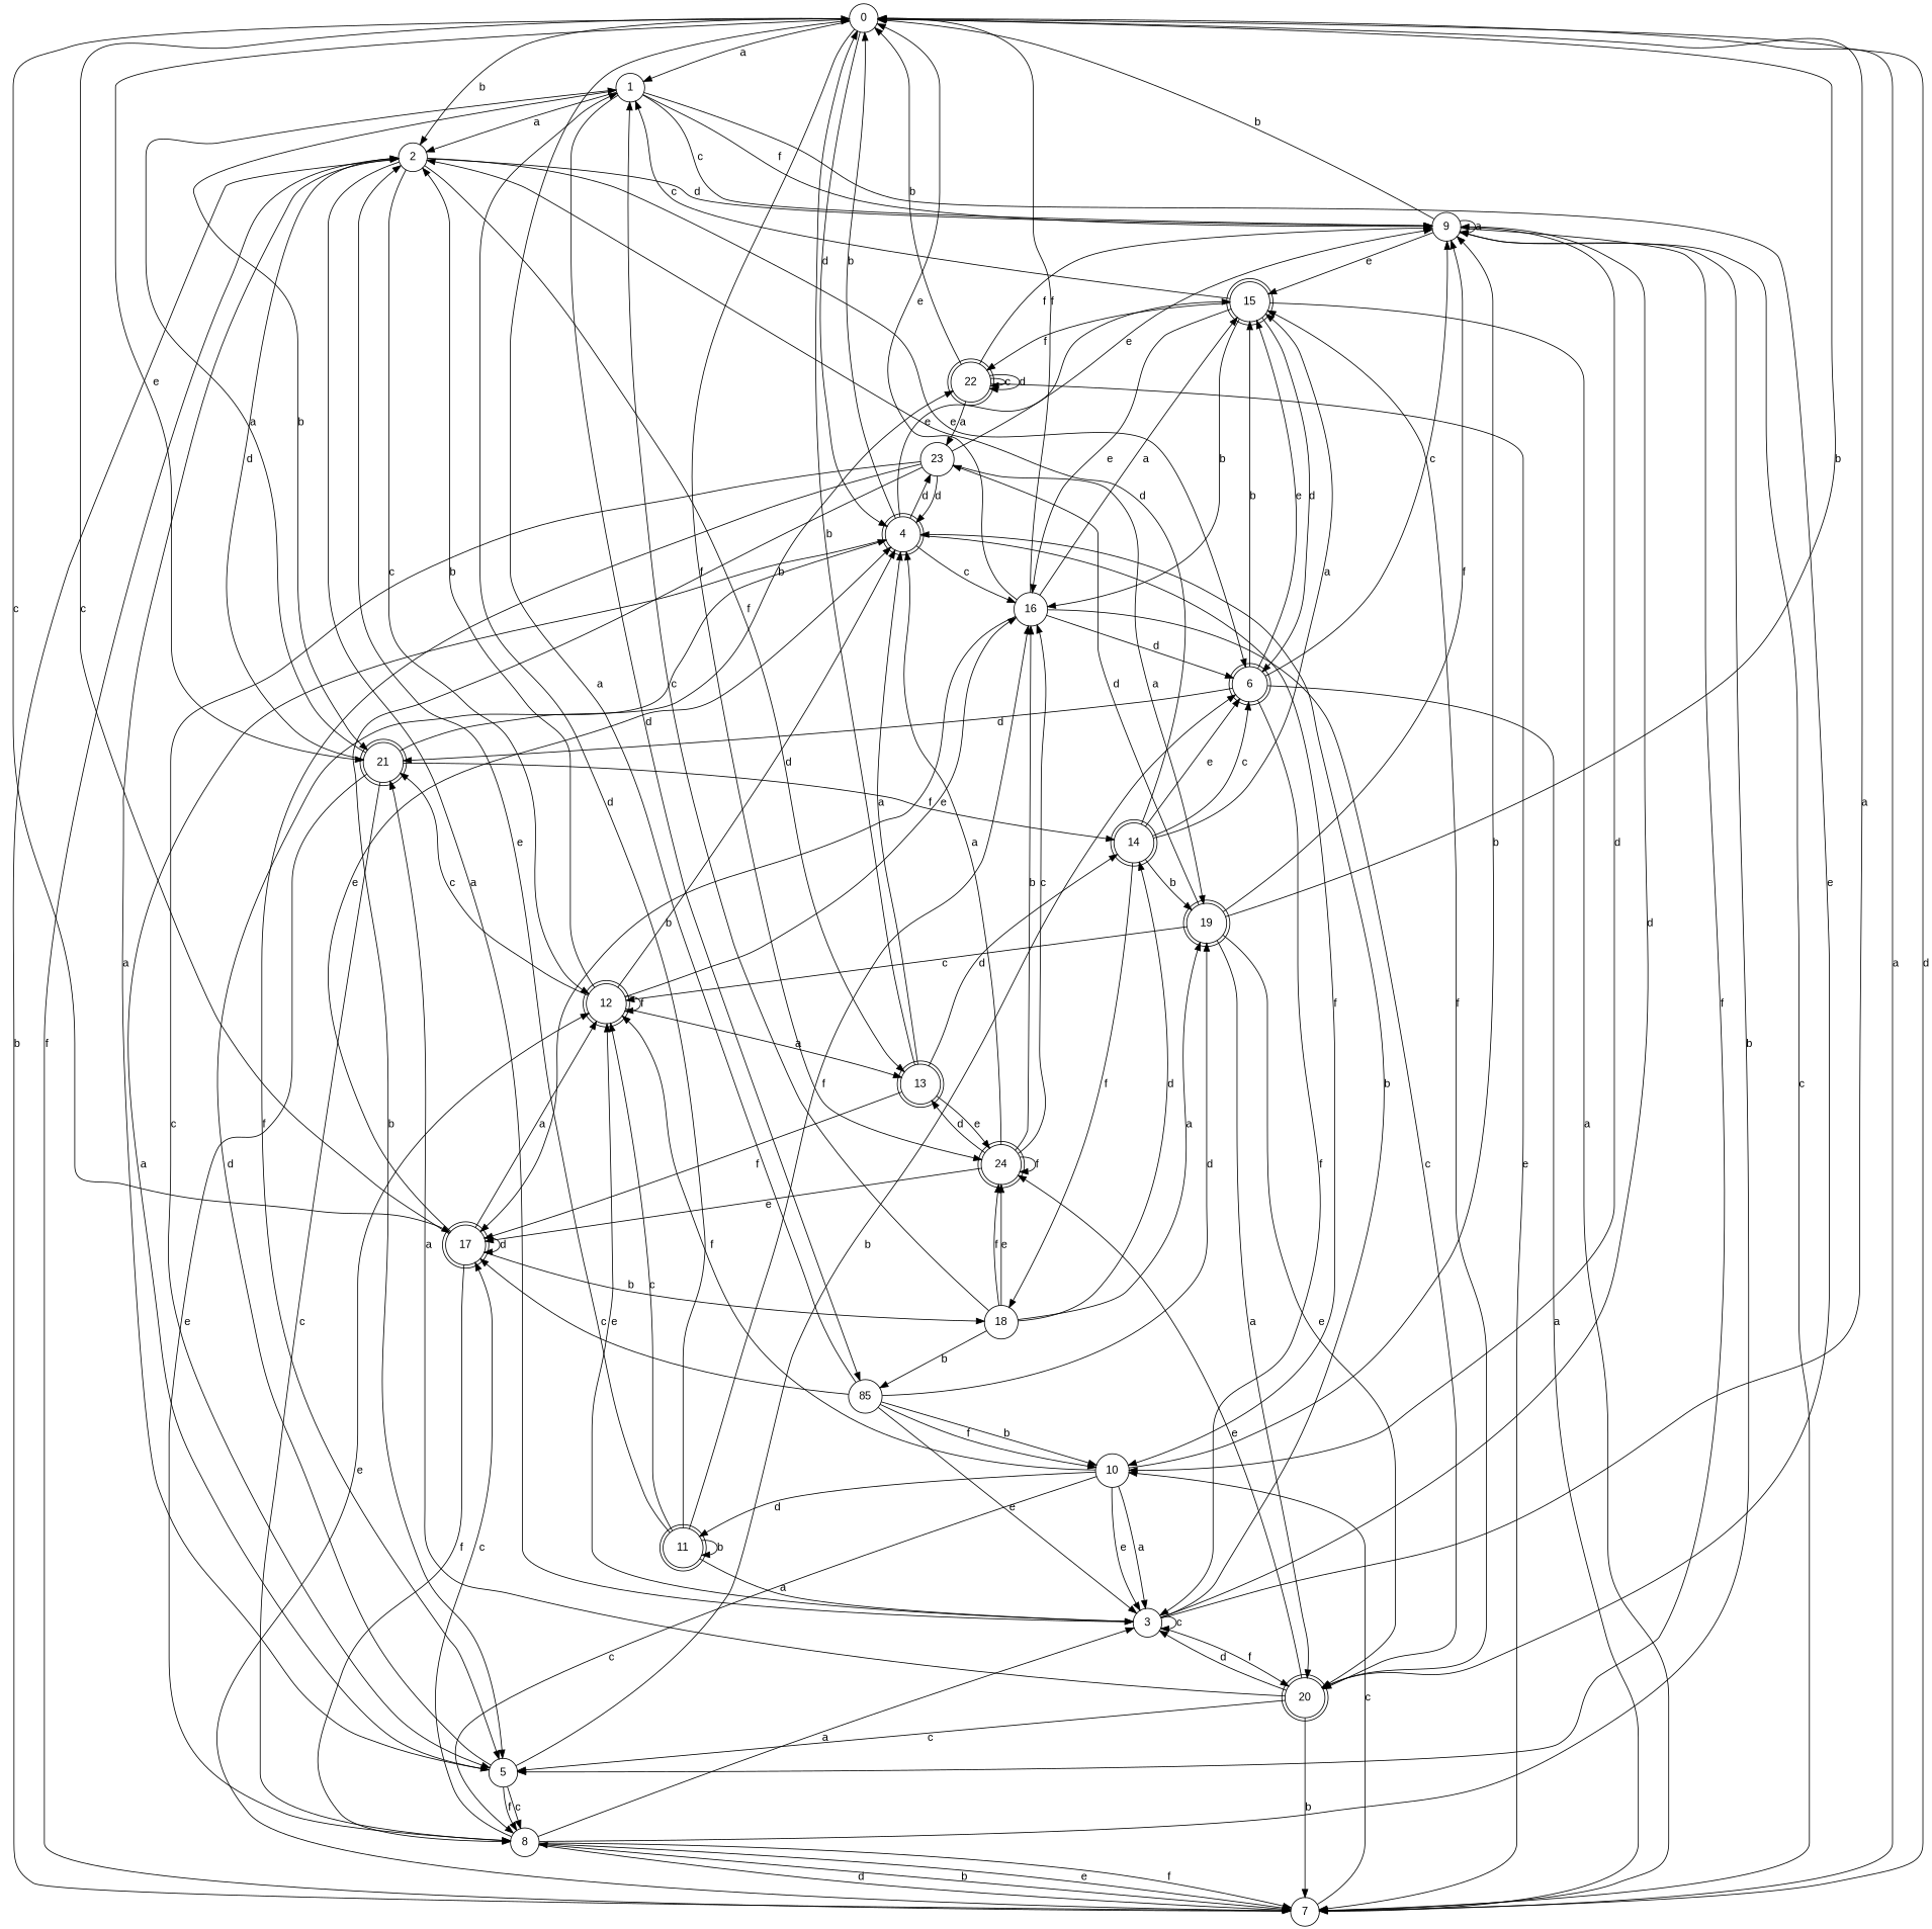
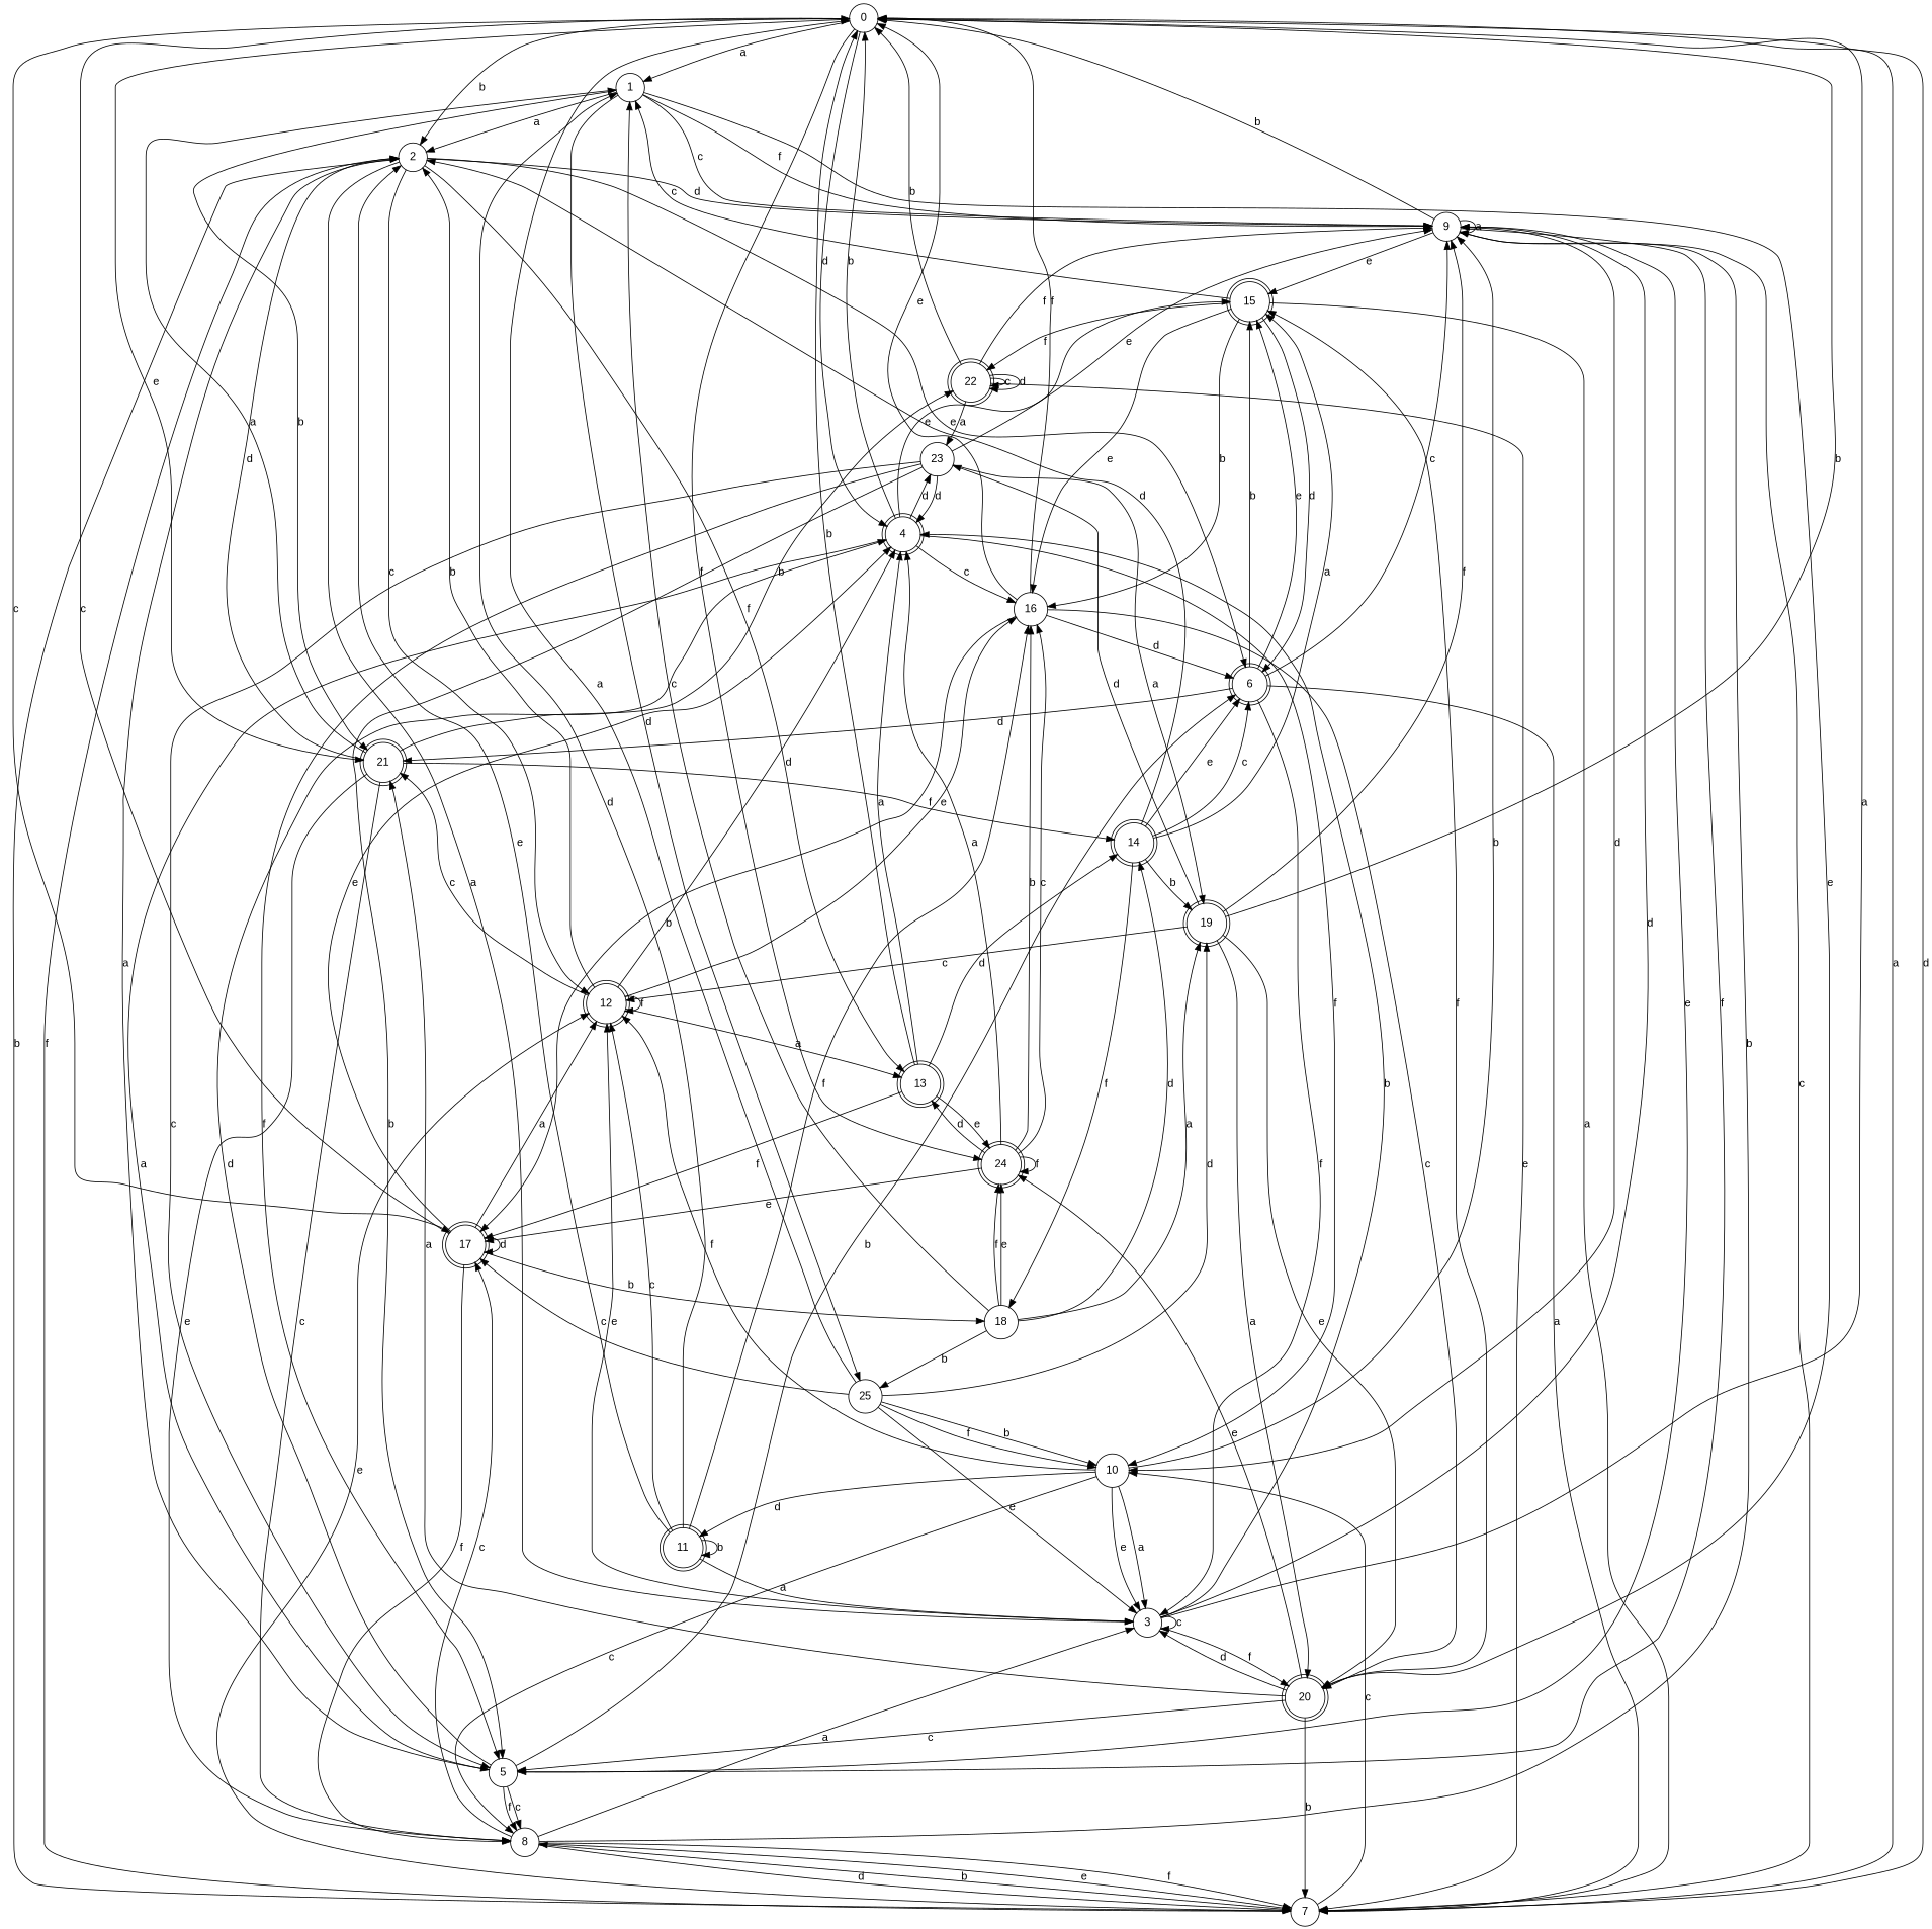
  digraph {
    fontname="Liberation Sans"
    rankdir=TB
    node [color=black fillcolor=white fontname="Liberation Sans" shape=circle style=filled]
    edge [fontname="Liberation Sans"]
    n1 [label=0]
    n2 [label=1]
    n3 [label=2]
    n4 [label=4 shape=doublecircle style="rounded,filled"]
    n5 [label=17 shape=doublecircle style="rounded,filled"]
    n6 [label=21 shape=doublecircle style="rounded,filled"]
    n7 [label=24 shape=doublecircle style="rounded,filled"]
    n8 [label=9]
    n9 [label=20 shape=doublecircle style="rounded,filled"]
-   n10 [label=85]
+   n10 [label=25]
    n11 [label=3]
    n12 [label=6 shape=doublecircle style="rounded,filled"]
    n13 [label=7]
    n14 [label=12 shape=doublecircle style="rounded,filled"]
    n15 [label=13 shape=doublecircle style="rounded,filled"]
    n16 [label=5]
    n17 [label=10]
    n18 [label=15 shape=doublecircle style="rounded,filled"]
    n19 [label=16]
    n20 [label=23]
    n21 [label=8]
    n22 [label=18]
    n23 [label=14 shape=doublecircle style="rounded,filled"]
    n24 [label=22 shape=doublecircle style="rounded,filled"]
    n25 [label=19 shape=doublecircle style="rounded,filled"]
    n26 [label=11 shape=doublecircle style="rounded,filled"]
    n1 -> n2 [label=a]
    n1 -> n3 [label=b]
    n1 -> n4 [label=d]
    n1 -> n5 [label=c]
    n1 -> n6 [label=e]
    n1 -> n7 [label=f]
    n2 -> n3 [label=a]
    n2 -> n6 [label=b]
    n2 -> n8 [label=c]
    n2 -> n8 [label=f]
    n2 -> n9 [label=e]
    n2 -> n10 [label=d]
    n3 -> n8 [label=d]
    n3 -> n11 [label=a]
    n3 -> n12 [label=e]
    n3 -> n13 [label=b]
    n3 -> n14 [label=c]
    n3 -> n15 [label=f]
    n4 -> n1 [label=b]
    n4 -> n16 [label=a]
    n4 -> n17 [label=f]
    n4 -> n18 [label=e]
    n4 -> n19 [label=c]
    n4 -> n20 [label=d]
    n5 -> n1 [label=c]
    n5 -> n4 [label=e]
    n5 -> n5 [label=d]
    n5 -> n14 [label=a]
    n5 -> n21 [label=f]
    n5 -> n22 [label=b]
    n6 -> n2 [label=a]
    n6 -> n3 [label=d]
    n6 -> n21 [label=c]
    n6 -> n21 [label=e]
    n6 -> n23 [label=f]
    n6 -> n24 [label=b]
    n7 -> n4 [label=a]
    n7 -> n5 [label=e]
    n7 -> n7 [label=f]
    n7 -> n15 [label=d]
    n7 -> n19 [label=b]
    n7 -> n19 [label=c]
    n8 -> n1 [label=b]
    n8 -> n8 [label=a]
    n8 -> n13 [label=c]
    n8 -> n16 [label=f]
    n8 -> n17 [label=d]
    n8 -> n18 [label=e]
    n9 -> n6 [label=a]
    n9 -> n7 [label=e]
    n9 -> n11 [label=d]
    n9 -> n13 [label=b]
    n9 -> n16 [label=c]
    n9 -> n18 [label=f]
    n10 -> n1 [label=a]
    n10 -> n5 [label=c]
    n10 -> n11 [label=e]
    n10 -> n17 [label=b]
    n10 -> n17 [label=f]
    n10 -> n25 [label=d]
    n11 -> n1 [label=a]
    n11 -> n4 [label=b]
    n11 -> n8 [label=d]
    n11 -> n9 [label=f]
    n11 -> n11 [label=c]
    n11 -> n14 [label=e]
    n12 -> n6 [label=d]
    n12 -> n8 [label=c]
    n12 -> n11 [label=f]
    n12 -> n13 [label=a]
    n12 -> n18 [label=b]
    n12 -> n18 [label=e]
    n13 -> n1 [label=a]
    n13 -> n1 [label=d]
    n13 -> n3 [label=f]
    n13 -> n14 [label=e]
    n13 -> n17 [label=c]
    n13 -> n21 [label=b]
    n14 -> n3 [label=b]
    n14 -> n4 [label=d]
    n14 -> n6 [label=c]
    n14 -> n14 [label=f]
    n14 -> n15 [label=a]
    n14 -> n19 [label=e]
    n15 -> n1 [label=b]
    n15 -> n4 [label=a]
    n15 -> n5 [label=f]
    n15 -> n7 [label=e]
    n15 -> n23 [label=d]
    n16 -> n3 [label=a]
    n16 -> n4 [label=d]
+   n16 -> n8 [label=e]
    n16 -> n12 [label=b]
    n16 -> n21 [label=c]
    n16 -> n21 [label=f]
    n17 -> n8 [label=b]
    n17 -> n11 [label=a]
    n17 -> n11 [label=e]
    n17 -> n14 [label=f]
    n17 -> n21 [label=c]
    n17 -> n26 [label=d]
    n18 -> n2 [label=c]
    n18 -> n12 [label=d]
    n18 -> n13 [label=a]
    n18 -> n19 [label=b]
    n18 -> n19 [label=e]
    n18 -> n24 [label=f]
    n19 -> n1 [label=e]
    n19 -> n1 [label=f]
    n19 -> n5 [label=b]
    n19 -> n9 [label=c]
    n19 -> n12 [label=d]
-   n19 -> n18 [label=a]
    n20 -> n4 [label=d]
    n20 -> n8 [label=e]
    n20 -> n16 [label=b]
    n20 -> n16 [label=c]
    n20 -> n16 [label=f]
    n20 -> n25 [label=a]
    n21 -> n5 [label=c]
    n21 -> n8 [label=b]
    n21 -> n11 [label=a]
    n21 -> n13 [label=d]
    n21 -> n13 [label=e]
    n21 -> n13 [label=f]
    n22 -> n2 [label=c]
    n22 -> n7 [label=e]
    n22 -> n7 [label=f]
    n22 -> n10 [label=b]
    n22 -> n23 [label=d]
    n22 -> n25 [label=a]
    n23 -> n3 [label=d]
    n23 -> n12 [label=c]
    n23 -> n12 [label=e]
    n23 -> n18 [label=a]
    n23 -> n22 [label=f]
    n23 -> n25 [label=b]
    n24 -> n1 [label=b]
    n24 -> n8 [label=f]
    n24 -> n13 [label=e]
    n24 -> n20 [label=a]
    n24 -> n24 [label=c]
    n24 -> n24 [label=d]
    n25 -> n1 [label=b]
    n25 -> n8 [label=f]
    n25 -> n9 [label=a]
    n25 -> n9 [label=e]
    n25 -> n14 [label=c]
    n25 -> n20 [label=d]
    n26 -> n2 [label=d]
    n26 -> n3 [label=e]
    n26 -> n11 [label=a]
    n26 -> n14 [label=c]
    n26 -> n19 [label=f]
    n26 -> n26 [label=b]
  }
